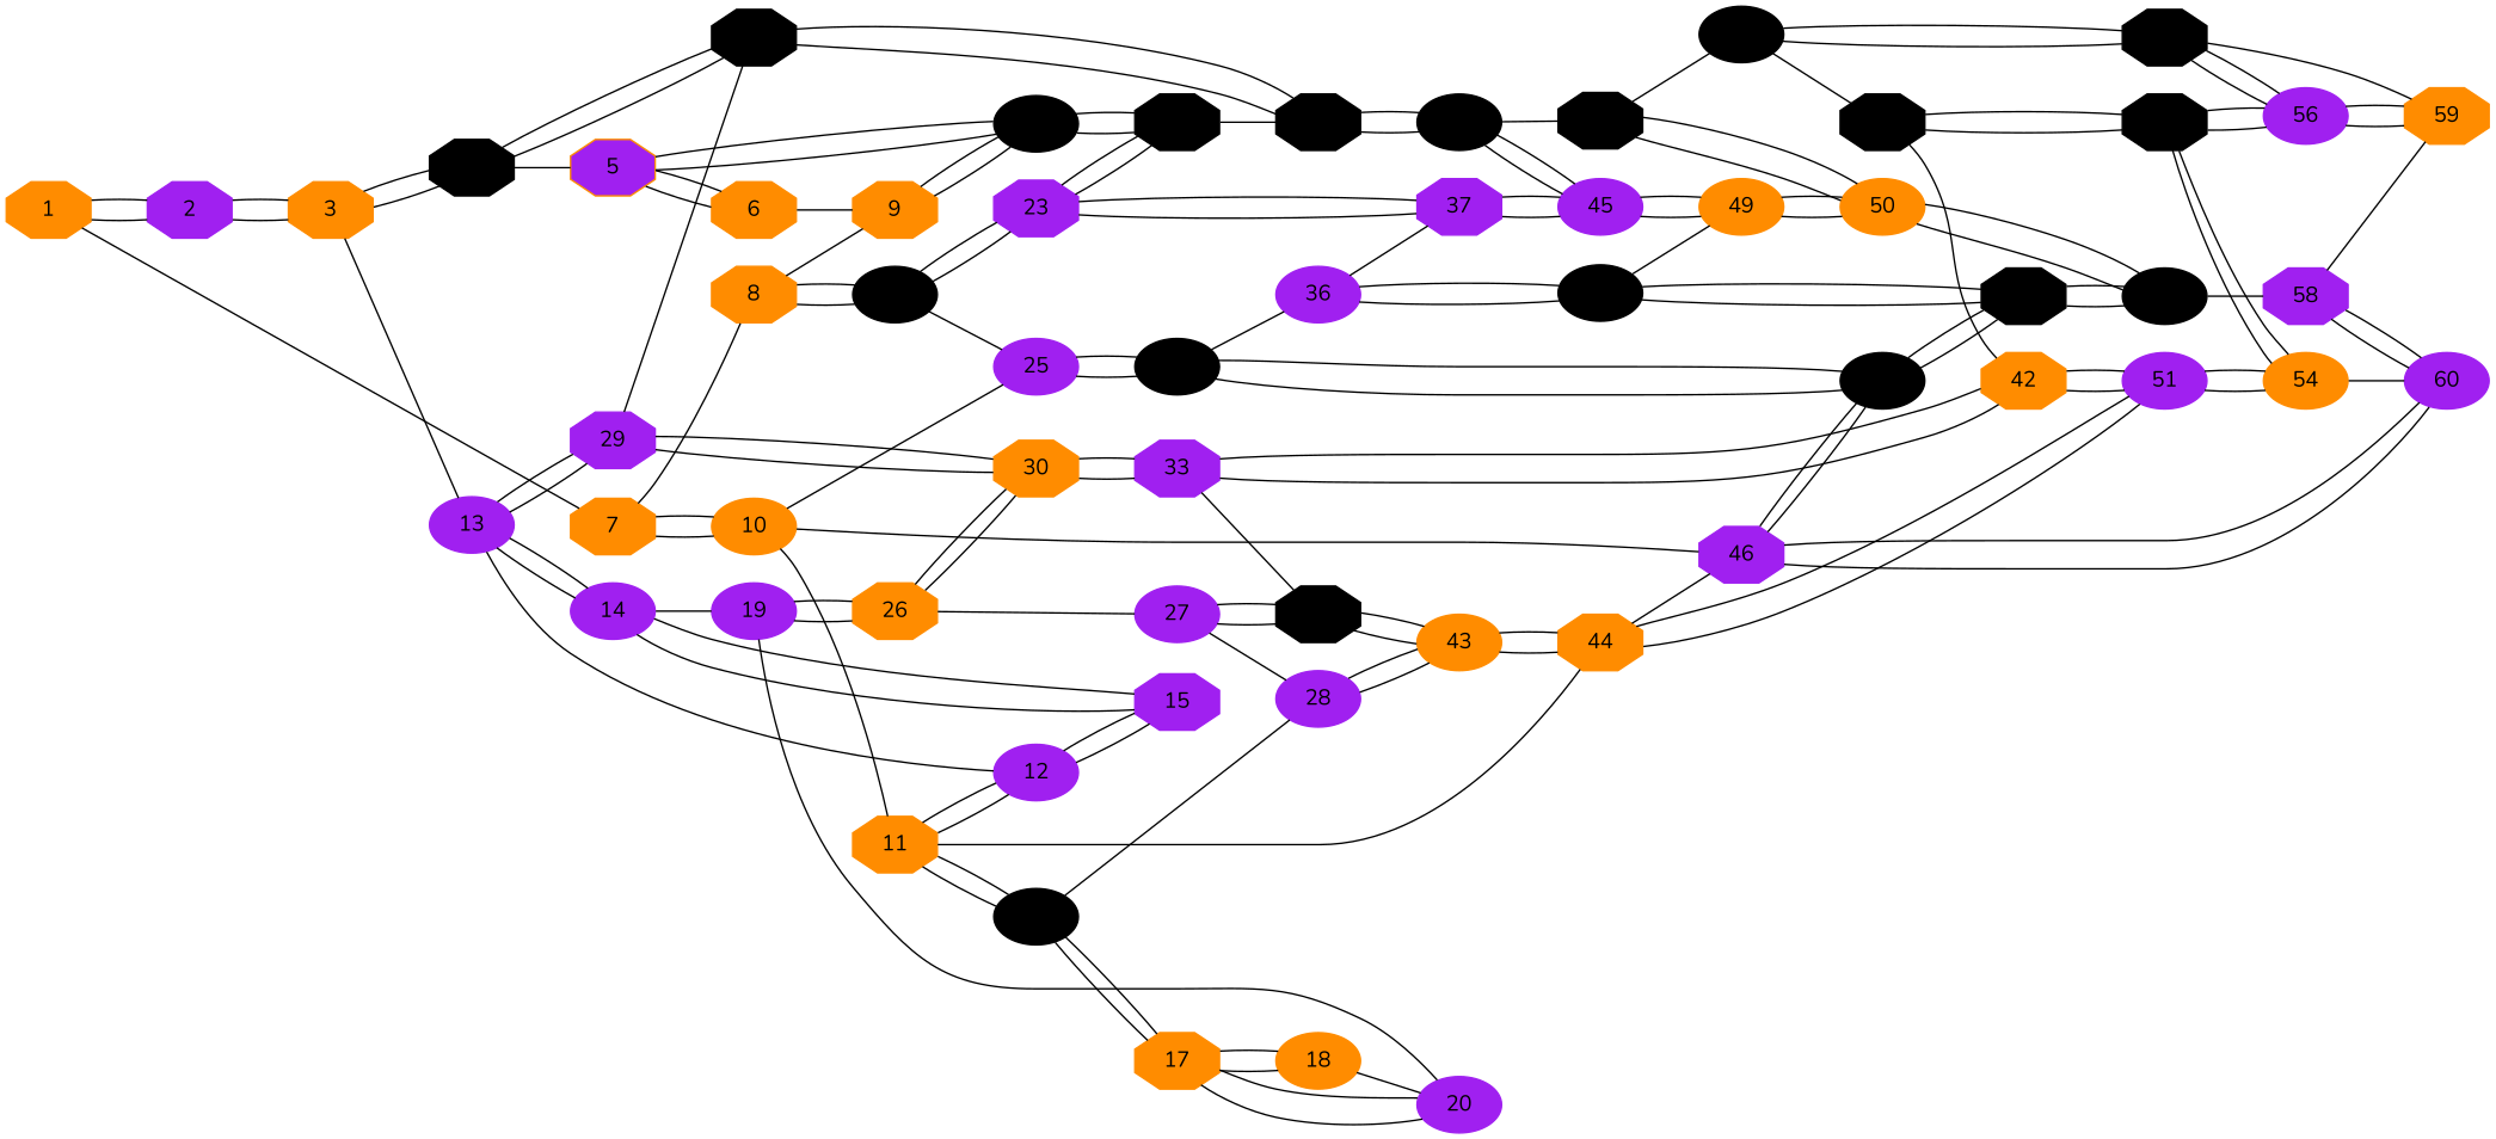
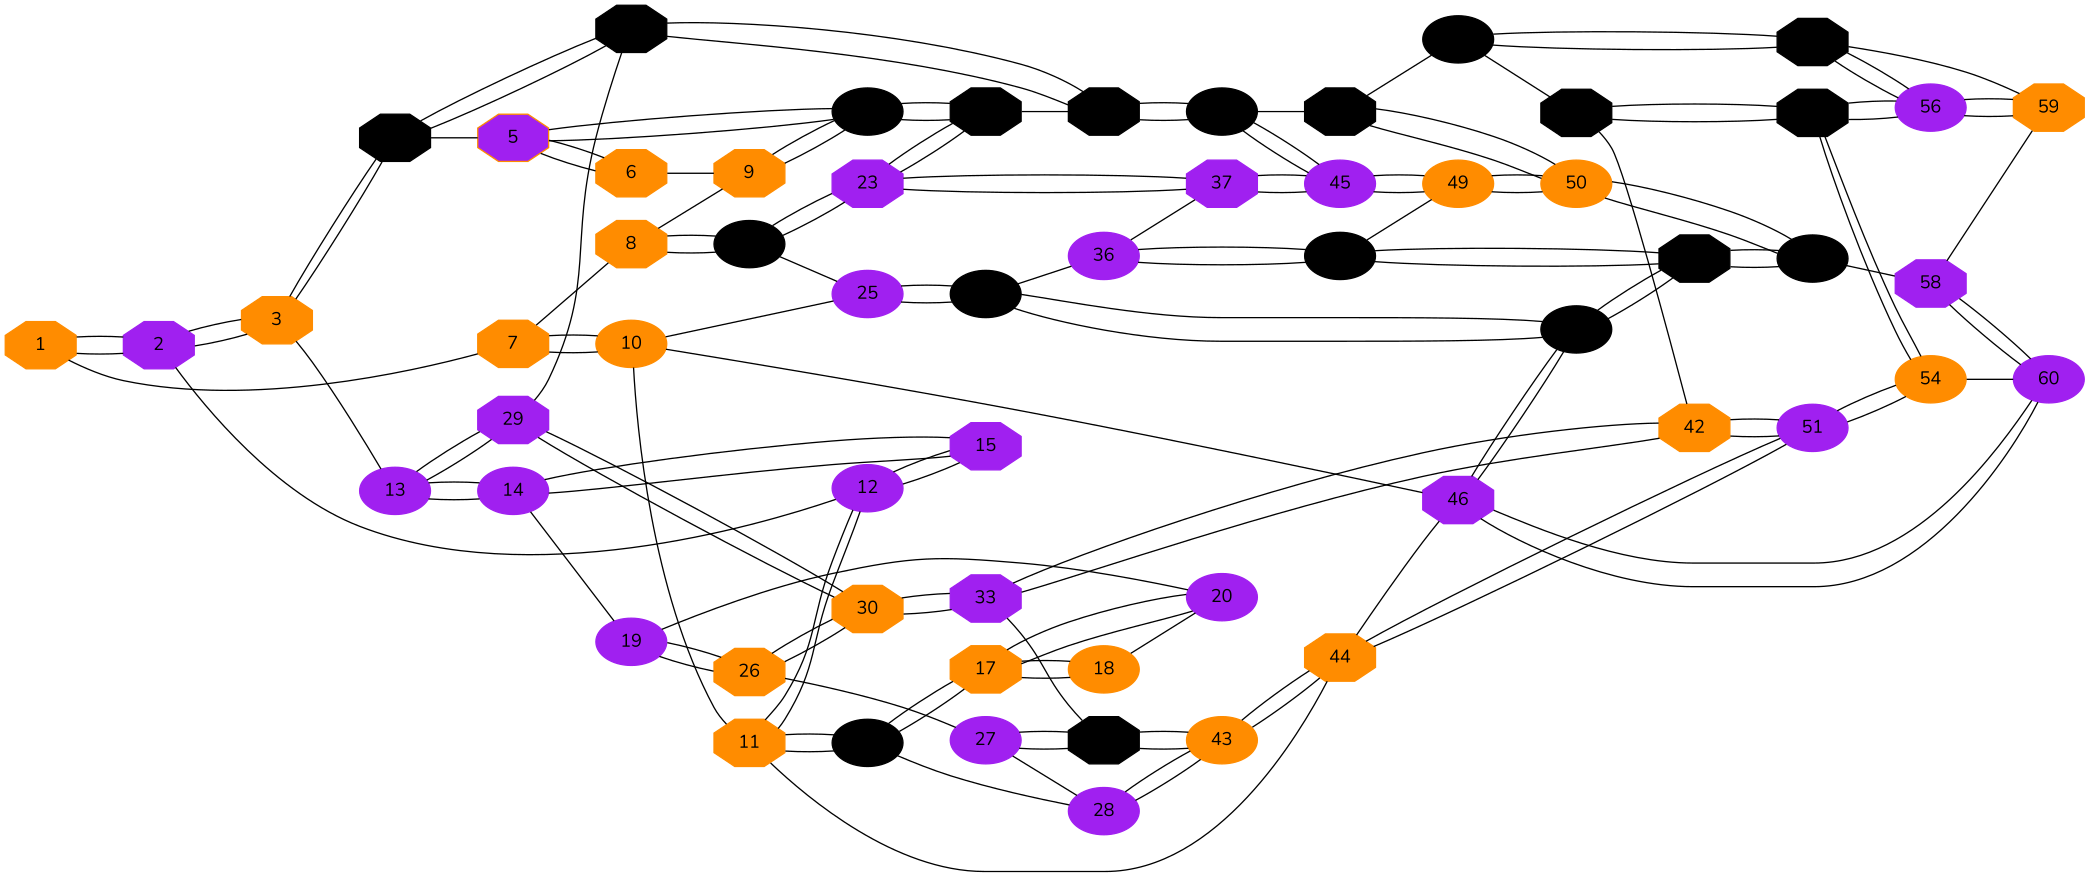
  graph {
    fontname=Nunito
    rankdir=LR
    node [color=purple fontname=Nunito shape=octagon style=filled]
    edge [fontname=Nunito]
    1 [color=darkorange]
    2
    7 [color=darkorange]
    3 [color=darkorange]
    12 [shape=ellipse]
    8 [color=darkorange]
    10 [color=darkorange shape=ellipse]
    4 [color=black]
    13 [shape=ellipse]
    15
    5 [color=darkorange fillcolor=purple]
    31 [color=black]
    14 [shape=ellipse]
    29
    6 [color=darkorange]
    21 [color=black shape=ellipse]
    32 [color=black]
    9 [color=darkorange]
    24 [color=black]
    22 [color=black shape=ellipse]
    11 [color=darkorange]
    25 [shape=ellipse]
    46
    23
    16 [color=black shape=ellipse]
    44 [color=darkorange]
    35 [color=black shape=ellipse]
    47 [color=black shape=ellipse]
    60 [shape=ellipse]
    17 [color=darkorange]
    28 [shape=ellipse]
    51 [shape=ellipse]
    19 [shape=ellipse]
    30 [color=darkorange]
    20 [shape=ellipse]
    26 [color=darkorange]
    18 [color=darkorange shape=ellipse]
    43 [color=darkorange shape=ellipse]
    27 [shape=ellipse]
    37
    45 [shape=ellipse]
    38 [color=black shape=ellipse]
    36 [shape=ellipse]
    34 [color=black]
    33
    42 [color=darkorange]
    39 [color=black]
    48 [color=black shape=ellipse]
    52 [color=black]
    49 [color=darkorange shape=ellipse]
    40 [color=black shape=ellipse]
    50 [color=darkorange shape=ellipse]
    41 [color=black]
    55 [color=black]
    57 [color=black shape=ellipse]
    53 [color=black]
    56 [shape=ellipse]
    59 [color=darkorange]
    54 [color=darkorange shape=ellipse]
    58
    1 -- 2
    1 -- 2
    1 -- 7
    2 -- 3
    2 -- 3
-   13 -- 12
+   2 -- 12
    7 -- 8
    7 -- 10
    7 -- 10
    3 -- 4
    3 -- 4
    3 -- 13
    12 -- 15
    12 -- 15
    8 -- 9
    8 -- 22
    8 -- 22
    10 -- 11
    10 -- 25
    10 -- 46
    4 -- 5
    4 -- 31
    4 -- 31
    13 -- 14
    13 -- 14
    13 -- 29
    13 -- 29
    5 -- 6
    5 -- 6
    5 -- 21
    5 -- 21
    31 -- 32
    31 -- 32
    14 -- 15
    14 -- 15
    14 -- 19
    29 -- 31
    29 -- 30
    29 -- 30
    6 -- 9
    21 -- 24
    21 -- 24
    32 -- 38
    32 -- 38
    9 -- 21
    9 -- 21
    24 -- 32
    22 -- 25
    22 -- 23
    22 -- 23
    11 -- 12
    11 -- 12
    11 -- 16
    11 -- 16
    11 -- 44
    25 -- 35
    25 -- 35
    46 -- 47
    46 -- 47
    46 -- 60
    46 -- 60
    23 -- 24
    23 -- 24
    23 -- 37
    23 -- 37
    16 -- 17
    16 -- 17
    16 -- 28
    44 -- 46
    44 -- 51
    44 -- 51
    35 -- 47
    35 -- 47
    35 -- 36
    47 -- 52
    47 -- 52
    17 -- 20
    17 -- 20
    17 -- 18
    17 -- 18
    28 -- 43
    28 -- 43
    51 -- 54
    51 -- 54
    19 -- 20
    19 -- 26
    19 -- 26
    30 -- 33
    30 -- 33
    26 -- 30
    26 -- 30
    26 -- 27
    18 -- 20
    43 -- 44
    43 -- 44
    27 -- 28
    27 -- 34
    27 -- 34
    37 -- 45
    37 -- 45
    45 -- 49
    45 -- 49
    38 -- 45
    38 -- 45
    38 -- 39
    36 -- 37
    36 -- 48
    36 -- 48
    34 -- 43
    34 -- 43
    33 -- 34
    33 -- 42
    33 -- 42
    42 -- 51
    42 -- 51
    39 -- 40
    39 -- 50
    39 -- 50
    48 -- 52
    48 -- 52
    48 -- 49
    52 -- 57
    52 -- 57
    49 -- 50
    49 -- 50
    40 -- 41
    40 -- 55
    40 -- 55
    50 -- 57
    50 -- 57
    41 -- 42
    41 -- 53
    41 -- 53
    55 -- 56
    55 -- 56
    55 -- 59
    57 -- 58
    53 -- 56
    53 -- 56
    53 -- 54
    53 -- 54
    56 -- 59
    56 -- 59
    54 -- 60
    58 -- 60
    58 -- 60
    58 -- 59
  }
